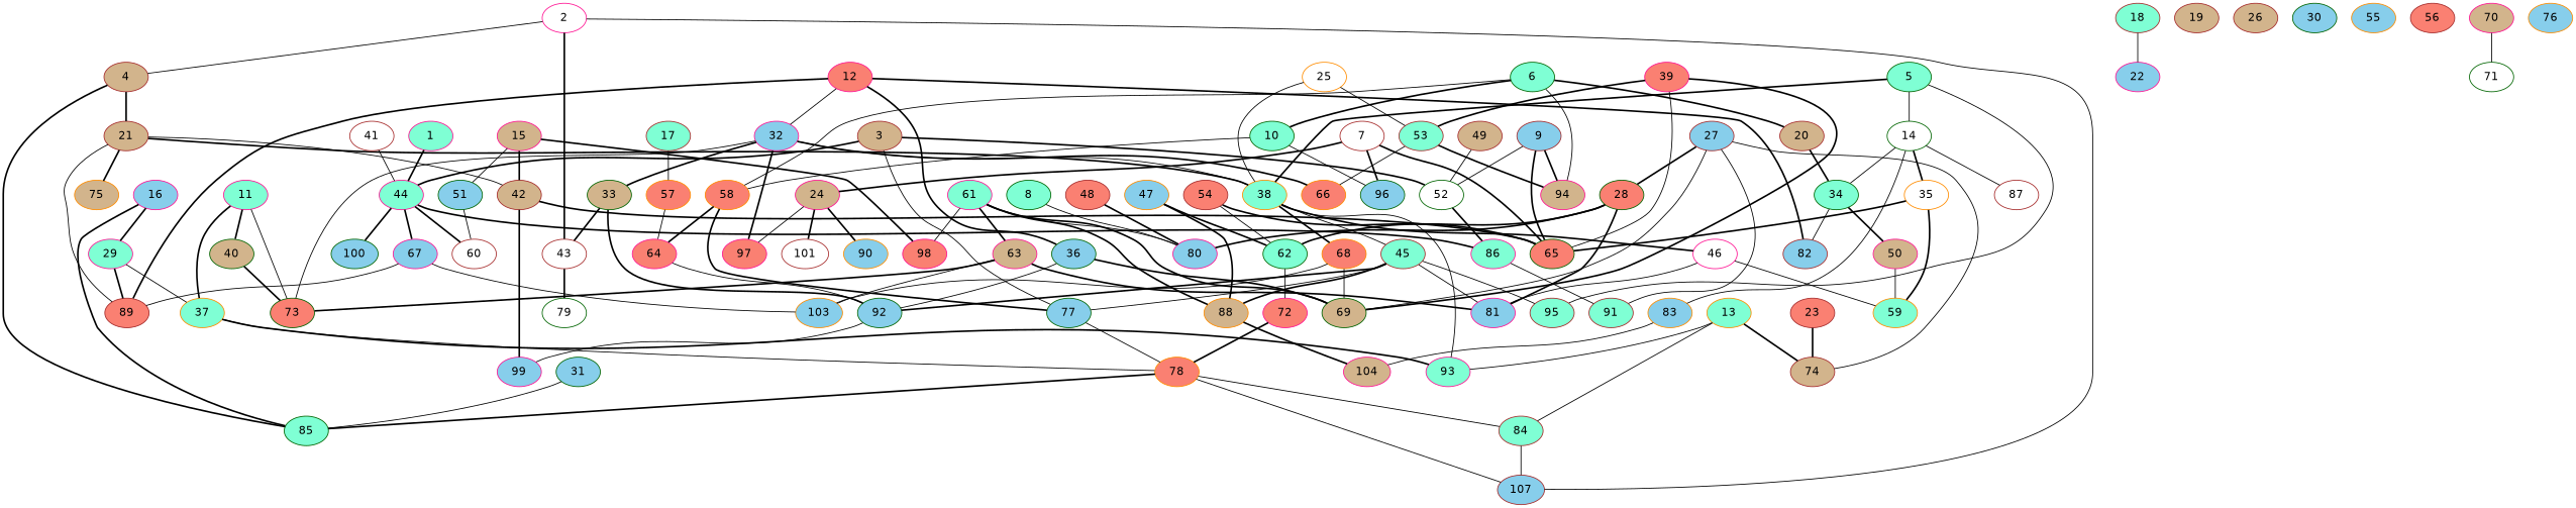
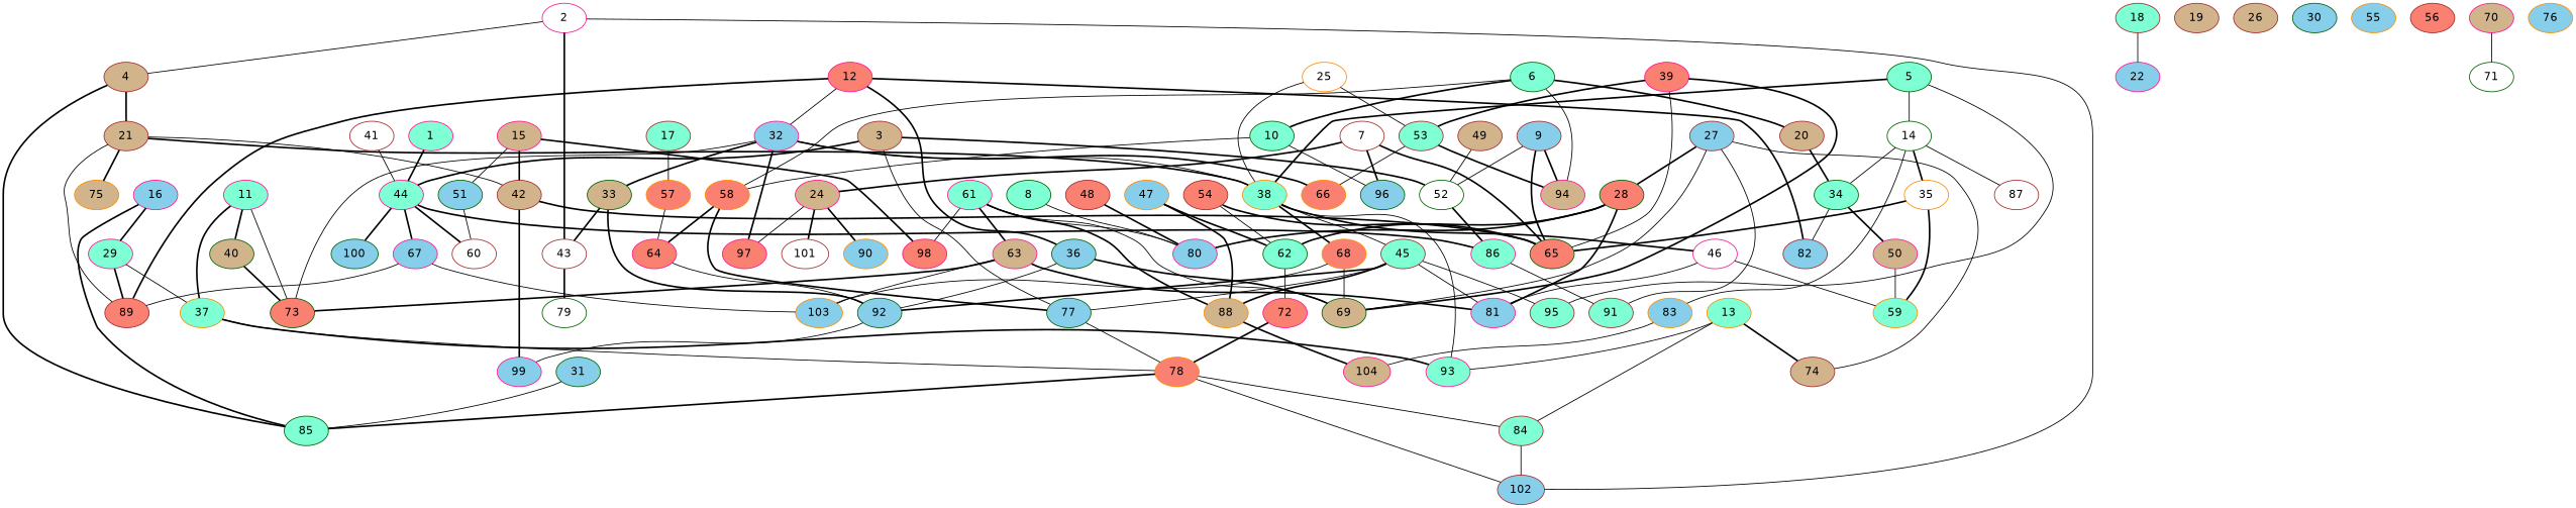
  graph {
    fontname="DejaVu Sans"
    node [color=brown fillcolor=aquamarine fontname="DejaVu Sans" style=filled]
    edge [fontname="DejaVu Sans" style=bold]
    1 [color=deeppink]
    44 [color=deeppink]
    60 [fillcolor=white]
    67 [color=deeppink fillcolor=skyblue]
    86 [color=deeppink]
    100 [color=darkgreen fillcolor=skyblue]
    2 [color=deeppink fillcolor=white]
    4 [fillcolor=tan]
    43 [fillcolor=white]
-   102 [fillcolor=skyblue label=107]
+   102 [fillcolor=skyblue]
    21 [fillcolor=tan]
    85 [color=darkgreen]
    79 [color=darkgreen fillcolor=white]
    3 [fillcolor=tan]
    52 [color=darkgreen fillcolor=white]
    77 [color=darkgreen fillcolor=skyblue]
    78 [color=darkorange fillcolor=salmon]
    38 [color=darkorange]
    89 [fillcolor=salmon]
    42 [fillcolor=tan]
    75 [color=darkorange fillcolor=tan]
    5 [color=darkgreen]
    14 [color=darkgreen fillcolor=white]
    95
    34 [color=darkgreen]
    35 [color=darkorange fillcolor=white]
    83 [color=darkorange fillcolor=skyblue]
    87 [fillcolor=white]
    93 [color=deeppink]
    45
    46 [color=deeppink fillcolor=white]
    68 [color=darkorange fillcolor=salmon]
    6 [color=darkgreen]
    10 [color=darkgreen]
    20 [fillcolor=tan]
    58 [color=darkorange fillcolor=salmon]
    94 [color=deeppink fillcolor=tan]
    96 [color=darkgreen fillcolor=skyblue]
    64 [color=deeppink fillcolor=salmon]
    7 [fillcolor=white]
    24 [color=deeppink fillcolor=tan]
    65 [color=darkgreen fillcolor=salmon]
    90 [color=darkorange fillcolor=skyblue]
    97 [color=deeppink fillcolor=salmon]
    101 [fillcolor=white]
    8 [color=darkgreen]
    80 [color=deeppink fillcolor=skyblue]
    9 [fillcolor=skyblue]
    37 [color=darkorange]
    11 [color=deeppink]
    40 [color=darkgreen fillcolor=tan]
    73 [color=darkgreen fillcolor=salmon]
    12 [color=deeppink fillcolor=salmon]
    32 [color=deeppink fillcolor=skyblue]
    36 [color=darkgreen fillcolor=skyblue]
    82 [fillcolor=skyblue]
    33 [color=darkgreen fillcolor=tan]
    66 [color=darkorange fillcolor=salmon]
    69 [color=darkgreen fillcolor=tan]
    92 [color=darkgreen fillcolor=skyblue]
    13 [color=darkorange]
    74 [fillcolor=tan]
    84
    50 [color=deeppink fillcolor=tan]
    59 [color=darkorange]
    104 [color=deeppink fillcolor=tan]
    15 [color=deeppink fillcolor=tan]
    51 [color=darkgreen fillcolor=skyblue]
    98 [color=deeppink fillcolor=salmon]
    99 [color=deeppink fillcolor=skyblue]
    16 [color=deeppink fillcolor=skyblue]
    29 [color=deeppink]
    17
    57 [color=darkorange fillcolor=salmon]
    18
    22 [color=deeppink fillcolor=skyblue]
    19 [fillcolor=tan]
-   23 [fillcolor=salmon]
    25 [color=darkorange fillcolor=white]
    53
    26 [fillcolor=tan]
    27 [fillcolor=skyblue]
    28 [color=darkgreen fillcolor=salmon]
    91
    62 [color=darkgreen]
    81 [color=deeppink fillcolor=skyblue]
    72 [color=deeppink fillcolor=salmon]
    30 [color=darkgreen fillcolor=skyblue]
    31 [color=darkgreen fillcolor=skyblue]
    88 [color=darkorange fillcolor=tan]
    103 [color=darkorange fillcolor=skyblue]
    39 [color=deeppink fillcolor=salmon]
    41 [fillcolor=white]
    47 [color=darkorange fillcolor=skyblue]
    48 [fillcolor=salmon]
    49 [fillcolor=tan]
    54 [fillcolor=salmon]
    55 [color=darkorange fillcolor=skyblue]
    56 [fillcolor=salmon]
    61 [color=deeppink]
    63 [color=deeppink fillcolor=tan]
    70 [color=deeppink fillcolor=tan]
    71 [color=darkgreen fillcolor=white]
    76 [color=darkorange fillcolor=skyblue]
    1 -- 44
    44 -- 60
    44 -- 67
    44 -- 86
    44 -- 100
    67 -- 89 [style=solid]
    67 -- 103 [style=solid]
    86 -- 91 [style=solid]
    2 -- 4 [style=solid]
    2 -- 43
    2 -- 102 [style=solid]
    4 -- 21
    4 -- 85
    43 -- 79
    21 -- 38
    21 -- 89 [style=solid]
    21 -- 42 [style=solid]
    21 -- 75
    3 -- 44
    3 -- 52
    3 -- 77 [style=solid]
    52 -- 86
    77 -- 78 [style=solid]
    78 -- 102 [style=solid]
    78 -- 85
    78 -- 84 [style=solid]
    38 -- 93 [style=solid]
    38 -- 45 [style=solid]
    38 -- 46
    38 -- 68
    42 -- 65
    42 -- 99
    5 -- 38
    5 -- 14 [style=solid]
    5 -- 95 [style=solid]
    14 -- 34 [style=solid]
    14 -- 35
    14 -- 83 [style=solid]
    14 -- 87 [style=solid]
    34 -- 82 [style=solid]
    34 -- 50
    35 -- 65
    35 -- 59
    83 -- 104 [style=solid]
    45 -- 77 [style=solid]
    45 -- 95 [style=solid]
    45 -- 92
    45 -- 81 [style=solid]
    45 -- 88
    46 -- 59 [style=solid]
    46 -- 81 [style=solid]
    68 -- 69 [style=solid]
    68 -- 103 [style=solid]
    6 -- 10
    6 -- 20
    6 -- 58 [style=solid]
    6 -- 94 [style=solid]
    10 -- 58 [style=solid]
    10 -- 96 [style=solid]
    20 -- 34
    58 -- 77
    58 -- 64
    64 -- 92 [style=solid]
    7 -- 96
    7 -- 24
    7 -- 65
    24 -- 90
    24 -- 97 [style=solid]
    24 -- 101
    8 -- 80 [style=solid]
    9 -- 52 [style=solid]
    9 -- 94
    9 -- 65
    37 -- 78 [style=solid]
    37 -- 93
    11 -- 37
    11 -- 40
    11 -- 73 [style=solid]
    40 -- 73
    12 -- 89
    12 -- 32 [style=solid]
    12 -- 36
    12 -- 82
    32 -- 38 [style=solid]
    32 -- 97
    32 -- 73 [style=solid]
    32 -- 33
    32 -- 66
    36 -- 69
    36 -- 92 [style=solid]
    33 -- 43
    33 -- 92
    92 -- 99 [style=solid]
    13 -- 93 [style=solid]
    13 -- 74
    13 -- 84 [style=solid]
    84 -- 102 [style=solid]
    50 -- 59 [style=solid]
    15 -- 42
    15 -- 51 [style=solid]
    15 -- 98
    51 -- 60 [style=solid]
    16 -- 85
    16 -- 29
    29 -- 89
    29 -- 37 [style=solid]
    17 -- 57 [style=solid]
    57 -- 64 [style=solid]
    18 -- 22 [style=solid]
-   23 -- 74
    25 -- 38 [style=solid]
    25 -- 53 [style=solid]
    53 -- 94
    53 -- 66 [style=solid]
    27 -- 69 [style=solid]
    27 -- 74 [style=solid]
    27 -- 28
    27 -- 91 [style=solid]
    28 -- 80
    28 -- 62
    28 -- 81
    62 -- 72 [style=solid]
    72 -- 78
    31 -- 85 [style=solid]
    88 -- 104
    39 -- 65 [style=solid]
    39 -- 69
    39 -- 53
    41 -- 44 [style=solid]
    47 -- 62
    47 -- 88
    48 -- 80
    49 -- 52 [style=solid]
    54 -- 65
    54 -- 62 [style=solid]
    61 -- 80 [style=solid]
-   61 -- 69
+   61 -- 69 [style=solid]
    61 -- 98 [style=solid]
    61 -- 88
    61 -- 63
    63 -- 73
    63 -- 81
    63 -- 103 [style=solid]
    70 -- 71 [style=solid]
  }
